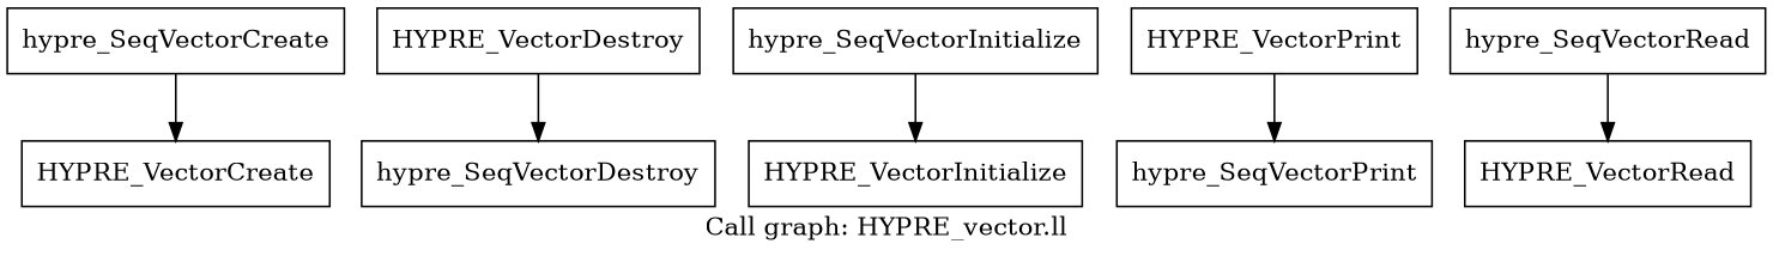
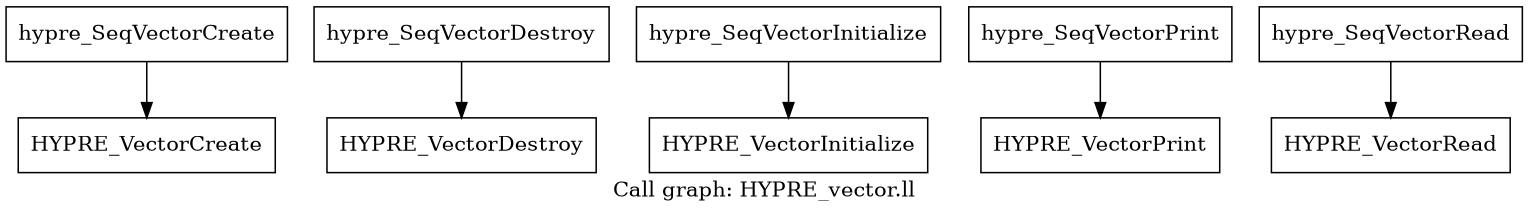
  digraph {
    label="Call graph: HYPRE_vector.ll"
    node [shape=record]
    n1 [label="{HYPRE_VectorCreate}"]
    n2 [label="{hypre_SeqVectorCreate}"]
    n3 [label="{HYPRE_VectorDestroy}"]
    n4 [label="{hypre_SeqVectorDestroy}"]
    n5 [label="{HYPRE_VectorInitialize}"]
    n6 [label="{hypre_SeqVectorInitialize}"]
    n7 [label="{HYPRE_VectorPrint}"]
    n8 [label="{hypre_SeqVectorPrint}"]
    n9 [label="{HYPRE_VectorRead}"]
    n10 [label="{hypre_SeqVectorRead}"]
    n2 -> n1
-   n3 -> n4
+   n4 -> n3
    n6 -> n5
-   n7 -> n8
+   n8 -> n7
    n10 -> n9
  }
